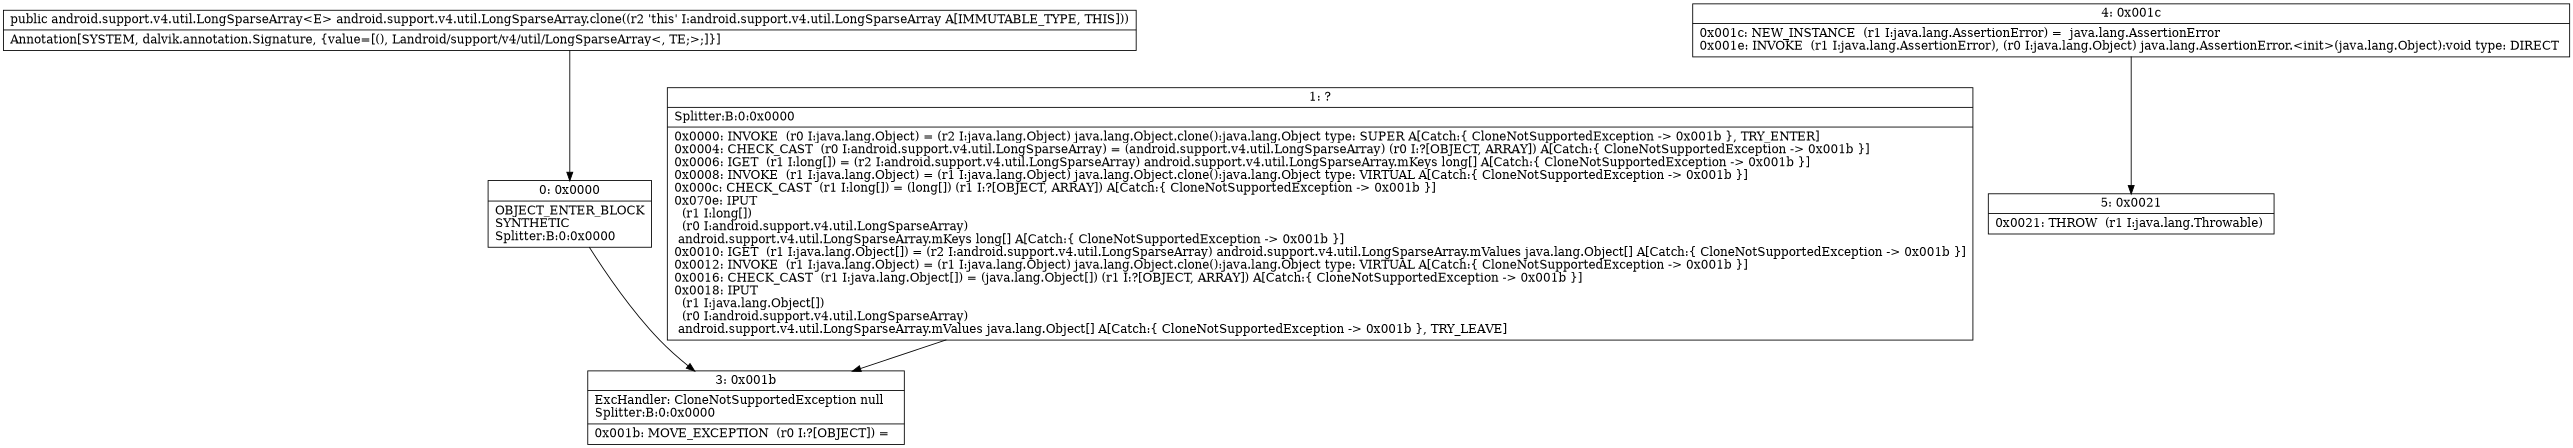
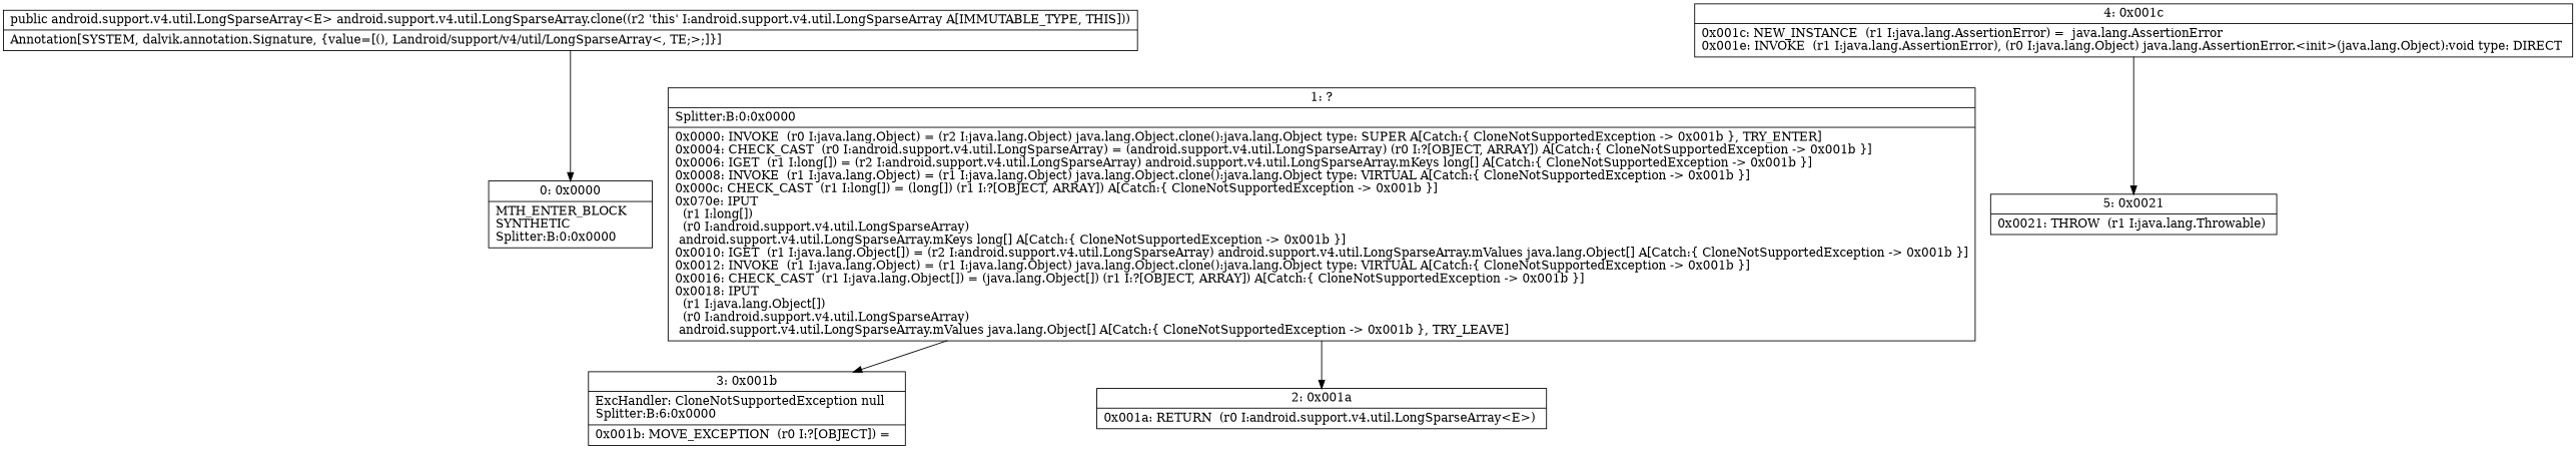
  digraph {
    node [shape=record]
-   n1 [label="{0\:\ 0x0000|OBJECT_ENTER_BLOCK\lSYNTHETIC\lSplitter:B:0:0x0000\l}"]
-   n2 [label="{3\:\ 0x001b|ExcHandler: CloneNotSupportedException null\lSplitter:B:0:0x0000\l|0x001b: MOVE_EXCEPTION  (r0 I:?[OBJECT]) =  \l}"]
+   n1 [label="{0\:\ 0x0000|MTH_ENTER_BLOCK\lSYNTHETIC\lSplitter:B:0:0x0000\l}"]
+   n2 [label="{3\:\ 0x001b|ExcHandler: CloneNotSupportedException null\lSplitter:B:6:0x0000\l|0x001b: MOVE_EXCEPTION  (r0 I:?[OBJECT]) =  \l}"]
    n3 [label="{1\:\ ?|Splitter:B:0:0x0000\l|0x0000: INVOKE  (r0 I:java.lang.Object) = (r2 I:java.lang.Object) java.lang.Object.clone():java.lang.Object type: SUPER A[Catch:\{ CloneNotSupportedException \-\> 0x001b \}, TRY_ENTER]\l0x0004: CHECK_CAST  (r0 I:android.support.v4.util.LongSparseArray) = (android.support.v4.util.LongSparseArray) (r0 I:?[OBJECT, ARRAY]) A[Catch:\{ CloneNotSupportedException \-\> 0x001b \}]\l0x0006: IGET  (r1 I:long[]) = (r2 I:android.support.v4.util.LongSparseArray) android.support.v4.util.LongSparseArray.mKeys long[] A[Catch:\{ CloneNotSupportedException \-\> 0x001b \}]\l0x0008: INVOKE  (r1 I:java.lang.Object) = (r1 I:java.lang.Object) java.lang.Object.clone():java.lang.Object type: VIRTUAL A[Catch:\{ CloneNotSupportedException \-\> 0x001b \}]\l0x000c: CHECK_CAST  (r1 I:long[]) = (long[]) (r1 I:?[OBJECT, ARRAY]) A[Catch:\{ CloneNotSupportedException \-\> 0x001b \}]\l0x070e: IPUT  \l  (r1 I:long[])\l  (r0 I:android.support.v4.util.LongSparseArray)\l android.support.v4.util.LongSparseArray.mKeys long[] A[Catch:\{ CloneNotSupportedException \-\> 0x001b \}]\l0x0010: IGET  (r1 I:java.lang.Object[]) = (r2 I:android.support.v4.util.LongSparseArray) android.support.v4.util.LongSparseArray.mValues java.lang.Object[] A[Catch:\{ CloneNotSupportedException \-\> 0x001b \}]\l0x0012: INVOKE  (r1 I:java.lang.Object) = (r1 I:java.lang.Object) java.lang.Object.clone():java.lang.Object type: VIRTUAL A[Catch:\{ CloneNotSupportedException \-\> 0x001b \}]\l0x0016: CHECK_CAST  (r1 I:java.lang.Object[]) = (java.lang.Object[]) (r1 I:?[OBJECT, ARRAY]) A[Catch:\{ CloneNotSupportedException \-\> 0x001b \}]\l0x0018: IPUT  \l  (r1 I:java.lang.Object[])\l  (r0 I:android.support.v4.util.LongSparseArray)\l android.support.v4.util.LongSparseArray.mValues java.lang.Object[] A[Catch:\{ CloneNotSupportedException \-\> 0x001b \}, TRY_LEAVE]\l}"]
+   n4 [label="{2\:\ 0x001a|0x001a: RETURN  (r0 I:android.support.v4.util.LongSparseArray\<E\>) \l}"]
    n5 [label="{4\:\ 0x001c|0x001c: NEW_INSTANCE  (r1 I:java.lang.AssertionError) =  java.lang.AssertionError \l0x001e: INVOKE  (r1 I:java.lang.AssertionError), (r0 I:java.lang.Object) java.lang.AssertionError.\<init\>(java.lang.Object):void type: DIRECT \l}"]
    n6 [label="{5\:\ 0x0021|0x0021: THROW  (r1 I:java.lang.Throwable) \l}"]
    n7 [label="{public android.support.v4.util.LongSparseArray\<E\> android.support.v4.util.LongSparseArray.clone((r2 'this' I:android.support.v4.util.LongSparseArray A[IMMUTABLE_TYPE, THIS]))  | Annotation[SYSTEM, dalvik.annotation.Signature, \{value=[(), Landroid\/support\/v4\/util\/LongSparseArray\<, TE;\>;]\}]\l}"]
-   n1 -> n2
    n3 -> n2
+   n3 -> n4
    n5 -> n6
    n7 -> n1
  }
